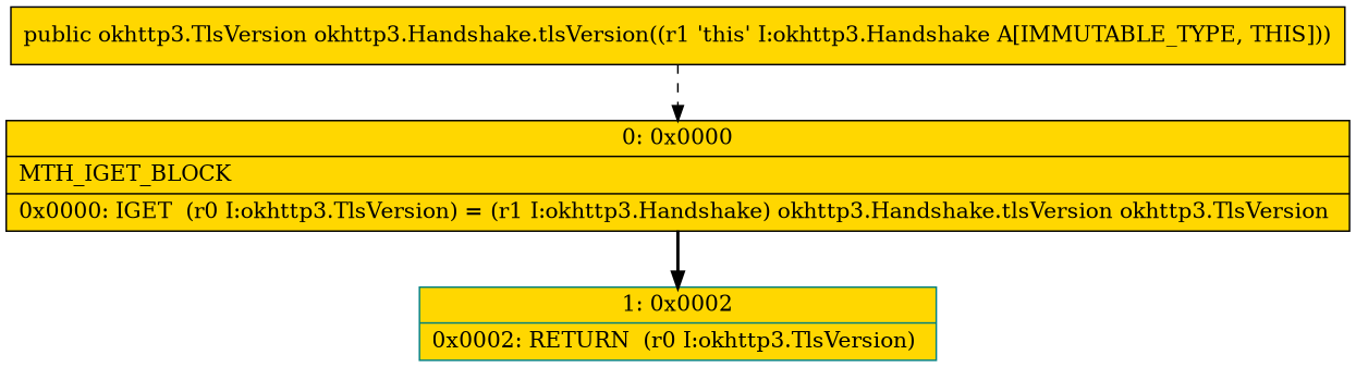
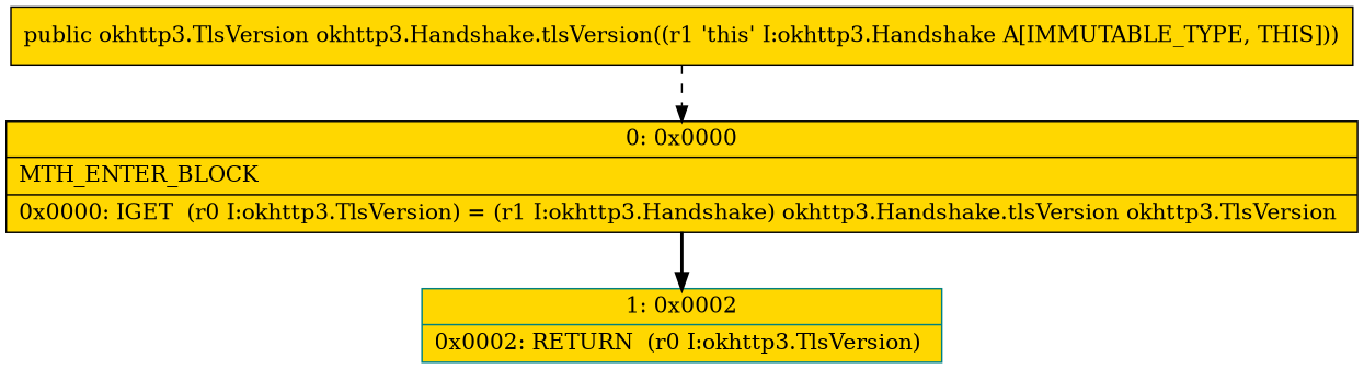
  digraph {
    node [shape=record style=filled fillcolor=gold color=black]
-   n1 [label="{0\:\ 0x0000|MTH_IGET_BLOCK\l|0x0000: IGET  (r0 I:okhttp3.TlsVersion) = (r1 I:okhttp3.Handshake) okhttp3.Handshake.tlsVersion okhttp3.TlsVersion \l}"]
+   n1 [label="{0\:\ 0x0000|MTH_ENTER_BLOCK\l|0x0000: IGET  (r0 I:okhttp3.TlsVersion) = (r1 I:okhttp3.Handshake) okhttp3.Handshake.tlsVersion okhttp3.TlsVersion \l}"]
    n2 [label="{1\:\ 0x0002|0x0002: RETURN  (r0 I:okhttp3.TlsVersion) \l}" color=teal]
    n3 [label="{public okhttp3.TlsVersion okhttp3.Handshake.tlsVersion((r1 'this' I:okhttp3.Handshake A[IMMUTABLE_TYPE, THIS])) }"]
    n1 -> n2 [style=bold]
    n3 -> n1 [style=dashed]
  }
